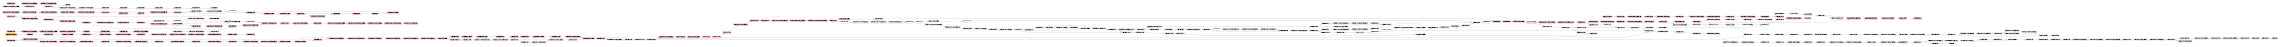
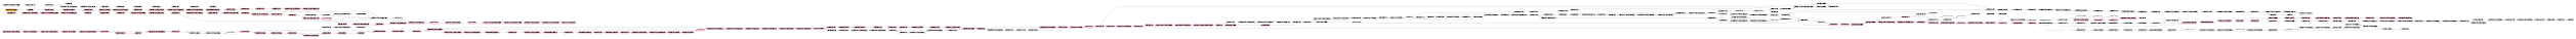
  digraph {
    fontname=Lato
    rankdir=LR
    node [fillcolor=white fontname=Lato fontweight=bold shape=box style="rounded,filled"]
    edge [fontname=Lato]
    n1 [fillcolor=pink label="0x10010DC: push ebp\l"]
    n2 [fillcolor=pink label="0x10010DD: mov ebp, esp\l"]
    n3 [fillcolor=pink label="0x10010DF: sub esp, 0x400\l"]
    n4 [fillcolor=pink label="0x10010E5: push ebx\l"]
    n5 [fillcolor=pink label="0x10010E6: push esi\l"]
    n6 [fillcolor=pink label="0x10010E7: push edi\l"]
    n7 [fillcolor=pink label="0x10010E8: push 0x1002040\l"]
    n8 [fillcolor=pink label="0x10010ED: push 0x101\l"]
    n9 [fillcolor=pink label="0x10010F2: call dword ptr [0x1001028]\l"]
    n10 [fillcolor=pink label="0x10010F8: cmp eax, 0xffffffff\l"]
    n11 [fillcolor=pink label="0x10010FB: jnz 0x13\l"]
    n12 [label="0x10010FD: call dword ptr [0x100100c]\l"]
    n13 [fillcolor=pink label="0x100110E: mov edi, dword ptr [ebp+0xc]\l"]
    n14 [label="0x1001103: push eax\l"]
    n15 [fillcolor=pink label="0x1001111: xor ebx, ebx\l"]
    n16 [label="0x1001104: push 0x2713\l"]
    n17 [label="0x1001109: call 0x330\l"]
    n18 [label="0x1001439: push ebp\l"]
    n19 [label="0x100143A: mov ebp, esp\l"]
    n20 [fillcolor=pink label="0x1001113: mov esi, 0x10010ac\l"]
    n21 [fillcolor=pink label="0x1001118: jmp 0x9\l"]
    n22 [fillcolor=pink label="0x1001121: push esi\l"]
    n23 [fillcolor=pink label="0x1001122: push edi\l"]
    n24 [label="0x100111A: cmp al, 0x73\l"]
    n25 [label="0x100111C: jnz 0x26\l"]
    n26 [label="0x100111E: xor ebx, ebx\l"]
    n27 [label="0x1001142: push 0x2710\l"]
    n28 [label="0x1001120: inc ebx\l"]
    n29 [label="0x1001147: push 0x2\l"]
    n30 [fillcolor=pink label="0x1001123: push dword ptr [ebp+0x8]\l"]
    n31 [fillcolor=pink label="0x1001126: call 0x34f\l"]
    n32 [fillcolor=pink label="0x100112B: cmp eax, 0xffffffff\l"]
    n33 [fillcolor=pink label="0x1001475: push esi\l"]
    n34 [fillcolor=pink label="0x100112E: jnz 0xffffffec\l"]
    n35 [fillcolor=pink label="0x1001476: mov esi, dword ptr [0x1002004]\l"]
    n36 [fillcolor=pink label="0x1001130: mov eax, dword ptr [0x1002004]\l"]
    n37 [fillcolor=pink label="0x1001135: cmp dword ptr [edi+eax*4], 0x0\l"]
    n38 [fillcolor=pink label="0x1001139: jz 0x1b\l"]
    n39 [label="0x100113B: push 0x2714\l"]
    n40 [fillcolor=pink label="0x1001154: push 0x400\l"]
    n41 [label="0x1001140: jmp 0x7\l"]
    n42 [fillcolor=pink label="0x1001159: lea eax, ptr [ebp-0x400]\l"]
    n43 [label="0x1001149: call 0x281\l"]
    n44 [label="0x100114E: pop ecx\l"]
    n45 [label="0x10013CA: push ebp\l"]
    n46 [label="0x100114F: pop ecx\l"]
    n47 [label="0x10013CB: mov ebp, esp\l"]
    n48 [label="0x1001150: push 0x1\l"]
    n49 [label="0x1001152: jmp 0x7e\l"]
    n50 [fillcolor=pink label="0x10011D0: call dword ptr [0x1001074]\l"]
    n51 [label="0x10011D6: int3 \l"]
    n52 [fillcolor=pink label="0x100115F: push eax\l"]
    n53 [fillcolor=pink label="0x1001160: call dword ptr [0x1001024]\l"]
    n54 [fillcolor=pink label="0x1001166: test eax, eax\l"]
    n55 [fillcolor=pink label="0x1001168: jnl 0x15\l"]
    n56 [label="0x100116A: call dword ptr [0x100100c]\l"]
    n57 [fillcolor=pink label="0x100117D: test ebx, ebx\l"]
    n58 [label="0x1001170: push eax\l"]
    n59 [fillcolor=pink label="0x100117F: jz 0x1a\l"]
    n60 [label="0x1001171: push 0x2712\l"]
    n61 [label="0x1001176: call 0x2c3\l"]
    n62 [label="0x100117B: jmp 0xffffffd5\l"]
    n63 [label="0x1001181: lea eax, ptr [ebp-0x400]\l"]
    n64 [fillcolor=pink label="0x1001199: lea eax, ptr [ebp-0x400]\l"]
    n65 [label="0x1001187: push 0x2e\l"]
    n66 [fillcolor=pink label="0x100119F: lea edx, ptr [eax+0x1]\l"]
    n67 [label="0x1001189: push eax\l"]
    n68 [label="0x100118A: call dword ptr [0x100106c]\l"]
    n69 [label="0x1001190: test eax, eax\l"]
    n70 [label="0x1001192: pop ecx\l"]
    n71 [label="0x1001193: pop ecx\l"]
    n72 [label="0x1001194: jz 0x5\l"]
    n73 [label="0x1001196: and byte ptr [eax], 0x0\l"]
    n74 [fillcolor=pink label="0x10011A2: mov cl, byte ptr [eax]\l"]
    n75 [fillcolor=pink label="0x10011A4: inc eax\l"]
    n76 [fillcolor=pink label="0x10011A5: test cl, cl\l"]
+   n77 [fillcolor=pink label="0x10011A7: jnz 0xfffffffb\l"]
    n78 [fillcolor=pink label="0x10011A9: sub eax, edx\l"]
    n79 [fillcolor=pink label="0x10011AB: push eax\l"]
    n80 [fillcolor=pink label="0x10011AC: lea eax, ptr [ebp-0x400]\l"]
    n81 [fillcolor=pink label="0x10011B2: push eax\l"]
    n82 [fillcolor=pink label="0x10011B3: lea eax, ptr [ebp-0x400]\l"]
    n83 [fillcolor=pink label="0x10011B9: push eax\l"]
    n84 [fillcolor=pink label="0x10011BA: call dword ptr [0x100101c]\l"]
    n85 [fillcolor=pink label="0x10011C0: lea eax, ptr [ebp-0x400]\l"]
-   n86 [fillcolor=pink label="0x10011C6: push eax\l"]
    n87 [fillcolor=pink label="0x10011C7: call dword ptr [0x1001070]\l"]
    n88 [fillcolor=pink label="0x10011CD: pop ecx\l"]
    n89 [fillcolor=pink label="0x10011CE: push 0x0\l"]
    n90 [fillcolor=pink label="0x10011D7: push 0x28\l"]
    n91 [fillcolor=pink label="0x10011D9: push 0x10010b0\l"]
    n92 [fillcolor=pink label="0x10011DE: call 0x196\l"]
    n93 [fillcolor=pink label="0x10011E3: xor edi, edi\l"]
    n94 [fillcolor=pink label="0x1001374: push 0x10013c4\l"]
    n95 [fillcolor=pink label="0x10011E5: push edi\l"]
    n96 [fillcolor=pink label="0x1001379: mov eax, dword ptr fs:[0x0]\l"]
    n97 [fillcolor=pink label="0x10011E6: call dword ptr [0x1001008]\l"]
+   n98 [fillcolor=pink label="0x10011EC: cmp word ptr [eax], 0x5a4d\l"]
    n99 [fillcolor=pink label="0x10011F1: jnz 0x21\l"]
    n100 [fillcolor=pink label="0x10011F3: mov ecx, dword ptr [eax+0x3c]\l"]
    n101 [label="0x1001212: mov dword ptr [ebp-0x1c], edi\l"]
    n102 [fillcolor=pink label="0x10011F6: add ecx, eax\l"]
    n103 [label="0x1001215: jmp 0x29\l"]
    n104 [fillcolor=pink label="0x10011F8: cmp dword ptr [ecx], 0x4550\l"]
    n105 [fillcolor=pink label="0x10011FE: jnz 0x14\l"]
    n106 [fillcolor=pink label="0x1001200: movzx eax, word ptr [ecx+0x18]\l"]
    n107 [fillcolor=pink label="0x1001204: cmp eax, 0x10b\l"]
    n108 [fillcolor=pink label="0x1001209: jz 0x21\l"]
    n109 [label="0x100120B: cmp eax, 0x20b\l"]
    n110 [fillcolor=pink label="0x100122A: cmp dword ptr [ecx+0x74], 0xe\l"]
    n111 [label="0x1001210: jz 0x7\l"]
    n112 [fillcolor=pink label="0x100122E: jbe 0xffffffe4\l"]
    n113 [label="0x1001217: cmp dword ptr [ecx+0x84], 0xe\l"]
    n114 [label="0x100121E: jbe 0xfffffff4\l"]
    n115 [fillcolor=pink label="0x100123E: mov dword ptr [ebp-0x4], edi\l"]
    n116 [fillcolor=pink label="0x1001241: push 0x1\l"]
    n117 [label="0x1001220: xor eax, eax\l"]
    n118 [label="0x1001222: cmp dword ptr [ecx+0xf8], edi\l"]
    n119 [label="0x1001228: jmp 0x10\l"]
    n120 [fillcolor=pink label="0x1001238: setnz al\l"]
    n121 [fillcolor=pink label="0x100123B: mov dword ptr [ebp-0x1c], eax\l"]
    n122 [fillcolor=pink label="0x1001230: xor eax, eax\l"]
    n123 [fillcolor=pink label="0x1001232: cmp dword ptr [ecx+0xe8], edi\l"]
    n124 [fillcolor=pink label="0x1001243: call dword ptr [0x1001038]\l"]
    n125 [fillcolor=pink label="0x1001249: pop ecx\l"]
    n126 [fillcolor=pink label="0x100124A: or dword ptr [0x10021d0], 0xffffffff\l"]
    n127 [fillcolor=pink label="0x1001251: or dword ptr [0x10021d4], 0xffffffff\l"]
    n128 [fillcolor=pink label="0x1001258: call dword ptr [0x1001034]\l"]
    n129 [fillcolor=pink label="0x100125E: mov ecx, dword ptr [0x100202c]\l"]
    n130 [fillcolor=pink label="0x1001264: mov dword ptr [eax], ecx\l"]
    n131 [fillcolor=pink label="0x100126C: mov ecx, dword ptr [0x1002028]\l"]
    n132 [fillcolor=pink label="0x1001272: mov dword ptr [eax], ecx\l"]
    n133 [fillcolor=pink label="0x1001274: mov eax, dword ptr [0x1001044]\l"]
    n134 [fillcolor=pink label="0x1001279: mov eax, dword ptr [eax]\l"]
    n135 [fillcolor=pink label="0x100127B: mov dword ptr [0x10021d8], eax\l"]
    n136 [fillcolor=pink label="0x1001280: call 0xf0\l"]
    n137 [fillcolor=pink label="0x1001285: cmp dword ptr [0x1002000], edi\l"]
    n138 [fillcolor=pink label="0x1001370: xor eax, eax\l"]
    n139 [fillcolor=pink label="0x100128B: jnz 0xe\l"]
    n140 [fillcolor=pink label="0x1001372: ret \l"]
    n141 [label="0x100128D: push 0x1001370\l"]
    n142 [fillcolor=pink label="0x1001299: call 0xc5\l"]
    n143 [label="0x1001292: call dword ptr [0x1001058]\l"]
    n144 [fillcolor=pink label="0x100129E: push 0x1001088\l"]
    n145 [fillcolor=pink label="0x100135E: push 0x30000\l"]
    n146 [label="0x1001298: pop ecx\l"]
+   n147 [fillcolor=pink label="0x10012A3: push 0x1001084\l"]
    n148 [fillcolor=pink label="0x1001363: push 0x10000\l"]
    n149 [fillcolor=pink label="0x10012A8: call 0xb0\l"]
    n150 [fillcolor=pink label="0x10012AD: mov eax, dword ptr [0x1002024]\l"]
    n151 [fillcolor=pink label="0x1001358: jmp dword ptr [0x100105c]\l"]
    n152 [fillcolor=pink label="0x10012B2: mov dword ptr [ebp-0x20], eax\l"]
    n153 [fillcolor=pink label="0x10012E3: mov eax, dword ptr [ebp-0x24]\l"]
    n154 [fillcolor=pink label="0x10012B5: lea eax, ptr [ebp-0x20]\l"]
    n155 [fillcolor=pink label="0x10012B8: push eax\l"]
    n156 [fillcolor=pink label="0x10012B9: push dword ptr [0x1002020]\l"]
    n157 [fillcolor=pink label="0x10012BF: lea eax, ptr [ebp-0x24]\l"]
    n158 [fillcolor=pink label="0x10012C2: push eax\l"]
    n159 [fillcolor=pink label="0x10012C3: lea eax, ptr [ebp-0x28]\l"]
    n160 [fillcolor=pink label="0x10012C6: push eax\l"]
    n161 [fillcolor=pink label="0x10012C7: lea eax, ptr [ebp-0x2c]\l"]
    n162 [fillcolor=pink label="0x10012CA: push eax\l"]
    n163 [fillcolor=pink label="0x10012CB: call dword ptr [0x1001060]\l"]
    n164 [fillcolor=pink label="0x10012D1: mov dword ptr [ebp-0x30], eax\l"]
    n165 [fillcolor=pink label="0x10012D4: push 0x1001080\l"]
    n166 [fillcolor=pink label="0x10012D9: push 0x100107c\l"]
    n167 [fillcolor=pink label="0x10012DE: call 0x7a\l"]
    n168 [fillcolor=pink label="0x10012E6: mov ecx, dword ptr [0x1001064]\l"]
    n169 [fillcolor=pink label="0x10012EC: mov dword ptr [ecx], eax\l"]
    n170 [fillcolor=pink label="0x10012EE: push dword ptr [ebp-0x24]\l"]
    n171 [fillcolor=pink label="0x10012F1: push dword ptr [ebp-0x28]\l"]
    n172 [fillcolor=pink label="0x10012F4: push dword ptr [ebp-0x2c]\l"]
    n173 [fillcolor=pink label="0x10012F7: call 0xfffffde5\l"]
    n174 [label="0x10012FC: add esp, 0x30\l"]
    n175 [label="0x10012FF: mov esi, eax\l"]
    n176 [label="0x1001301: mov dword ptr [ebp-0x34], esi\l"]
    n177 [label="0x1001304: cmp dword ptr [ebp-0x1c], edi\l"]
    n178 [label="0x1001307: jnz 0x9\l"]
    n179 [label="0x1001309: push esi\l"]
    n180 [label="0x1001310: call dword ptr [0x1001040]\l"]
    n181 [label="0x100130A: call dword ptr [0x1001074]\l"]
    n182 [label="0x1001316: jmp 0x2f\l"]
    n183 [label="0x1001345: or dword ptr [ebp-0x4], 0xffffffff\l"]
    n184 [label="0x1001349: mov eax, esi\l"]
    n185 [label="0x100134B: call 0x62\l"]
    n186 [label="0x1001350: ret \l"]
    n187 [label="0x10013AD: mov ecx, dword ptr [ebp-0x10]\l"]
    n188 [label="0x10013B0: mov dword ptr fs:[0x0], ecx\l"]
    n189 [fillcolor=pink label="0x1001368: call 0x56\l"]
    n190 [fillcolor=pink label="0x100136D: pop ecx\l"]
    n191 [fillcolor=pink label="0x10013BE: jmp dword ptr [0x100103c]\l"]
    n192 [fillcolor=pink label="0x100136E: pop ecx\l"]
    n193 [fillcolor=pink label="0x100136F: ret \l"]
    n194 [fillcolor=pink label="0x100137F: push eax\l"]
    n195 [fillcolor=pink label="0x1001380: mov dword ptr fs:[0x0], esp\l"]
    n196 [fillcolor=pink label="0x1001387: mov eax, dword ptr [esp+0x10]\l"]
    n197 [fillcolor=pink label="0x100138B: mov dword ptr [esp+0x10], ebp\l"]
    n198 [fillcolor=pink label="0x100138F: lea ebp, ptr [esp+0x10]\l"]
    n199 [fillcolor=pink label="0x1001393: sub esp, eax\l"]
    n200 [fillcolor=pink label="0x1001395: push ebx\l"]
+   n201 [fillcolor=pink label="0x1001396: push esi\l"]
    n202 [fillcolor=pink label="0x1001397: push edi\l"]
    n203 [fillcolor=pink label="0x1001398: mov eax, dword ptr [ebp-0x8]\l"]
    n204 [fillcolor=pink label="0x100139B: mov dword ptr [ebp-0x18], esp\l"]
    n205 [fillcolor=pink label="0x100139E: push eax\l"]
    n206 [fillcolor=pink label="0x100139F: mov eax, dword ptr [ebp-0x4]\l"]
    n207 [fillcolor=pink label="0x10013A2: mov dword ptr [ebp-0x4], 0xffffffff\l"]
    n208 [fillcolor=pink label="0x10013A9: mov dword ptr [ebp-0x8], eax\l"]
    n209 [fillcolor=pink label="0x10013AC: ret \l"]
    n210 [label="0x10013B7: pop ecx\l"]
    n211 [label="0x10013B8: pop edi\l"]
    n212 [label="0x10013B9: pop esi\l"]
    n213 [label="0x10013BA: pop ebx\l"]
    n214 [label="0x10013BB: leave \l"]
    n215 [label="0x10013BC: push ecx\l"]
    n216 [label="0x10013BD: ret \l"]
    n217 [label="0x10013CD: push ecx\l"]
    n218 [label="0x10013CE: push ecx\l"]
    n219 [label="0x10013CF: lea eax, ptr [ebp+0x10]\l"]
    n220 [label="0x10013D2: mov dword ptr [ebp-0x8], eax\l"]
    n221 [label="0x10013D5: lea eax, ptr [ebp-0x8]\l"]
    n222 [label="0x10013D8: push eax\l"]
    n223 [label="0x10013D9: push 0x0\l"]
    n224 [label="0x10013DB: lea eax, ptr [ebp-0x4]\l"]
    n225 [label="0x10013DE: push eax\l"]
    n226 [label="0x10013DF: push 0x0\l"]
    n227 [label="0x10013E1: push dword ptr [ebp+0xc]\l"]
    n228 [label="0x10013E4: push dword ptr [0x1002030]\l"]
    n229 [label="0x10013EA: push 0x900\l"]
    n230 [label="0x10013EF: call dword ptr [0x1001000]\l"]
    n231 [label="0x10013F5: test eax, eax\l"]
    n232 [label="0x10013F7: jnz 0x4\l"]
    n233 [label="0x10013F9: leave \l"]
    n234 [label="0x10013FB: mov eax, dword ptr [ebp-0x4]\l"]
    n235 [label="0x10013FA: ret \l"]
    n236 [label="0x10013FE: lea edx, ptr [eax+0x1]\l"]
    n237 [label="0x1001401: mov cl, byte ptr [eax]\l"]
-   n238 [label="0x1001403: inc eax\l"]
    n239 [label="0x1001404: test cl, cl\l"]
    n240 [label="0x1001406: jnz 0xfffffffb\l"]
    n241 [label="0x1001408: push esi\l"]
    n242 [label="0x1001409: sub eax, edx\l"]
    n243 [label="0x100140B: mov esi, eax\l"]
    n244 [label="0x100140D: push esi\l"]
    n245 [label="0x100140E: push dword ptr [ebp-0x4]\l"]
    n246 [label="0x1001411: push dword ptr [ebp-0x4]\l"]
    n247 [label="0x1001414: call dword ptr [0x100101c]\l"]
    n248 [label="0x100141A: push esi\l"]
    n249 [label="0x100141B: push dword ptr [ebp-0x4]\l"]
    n250 [label="0x100141E: push dword ptr [ebp+0x8]\l"]
    n251 [label="0x1001421: call 0x13f\l"]
    n252 [label="0x1001426: add esp, 0xc\l"]
    n253 [label="0x1001560: jmp dword ptr [0x1001068]\l"]
    n254 [label="0x1001429: push dword ptr [ebp-0x4]\l"]
    n255 [label="0x100142C: mov esi, eax\l"]
    n256 [label="0x100142E: call dword ptr [0x1001004]\l"]
    n257 [label="0x1001434: mov eax, esi\l"]
    n258 [label="0x1001436: pop esi\l"]
    n259 [label="0x1001437: leave \l"]
    n260 [label="0x1001438: ret \l"]
    n261 [label="0x100143C: xor eax, eax\l"]
    n262 [label="0x100143E: push eax\l"]
    n263 [label="0x100143F: push eax\l"]
    n264 [label="0x1001440: lea ecx, ptr [ebp+0x8]\l"]
    n265 [label="0x1001443: push ecx\l"]
    n266 [label="0x1001444: push eax\l"]
    n267 [label="0x1001445: push dword ptr [ebp+0x8]\l"]
    n268 [label="0x1001448: push dword ptr [0x1002030]\l"]
    n269 [label="0x100144E: push 0x900\l"]
    n270 [label="0x1001453: call dword ptr [0x1001000]\l"]
    n271 [label="0x1001459: test eax, eax\l"]
    n272 [label="0x100145B: jz 0x16\l"]
    n273 [label="0x100145D: push dword ptr [ebp+0xc]\l"]
    n274 [label="0x1001471: pop ebp\l"]
    n275 [label="0x1001460: push dword ptr [ebp+0x8]\l"]
    n276 [label="0x1001472: ret 0x8\l"]
    n277 [label="0x1001463: call 0x103\l"]
    n278 [label="0x1001468: push dword ptr [ebp+0x8]\l"]
    n279 [label="0x1001566: jmp dword ptr [0x1001014]\l"]
    n280 [label="0x100146B: call dword ptr [0x1001004]\l"]
    n281 [fillcolor=pink label="0x100147C: cmp esi, dword ptr [esp+0x8]\l"]
    n282 [fillcolor=pink label="0x1001480: mov dword ptr [0x10021dc], 0x1002034\l"]
    n283 [fillcolor=pink label="0x100148A: jl 0xa\l"]
    n284 [fillcolor=pink label="0x100148C: or eax, 0xffffffff\l"]
    n285 [label="0x1001494: push ebx\l"]
    n286 [fillcolor=pink label="0x100148F: jmp 0xcd\l"]
    n287 [label="0x1001495: mov ebx, dword ptr [esp+0x10]\l"]
    n288 [fillcolor=pink label="0x100155C: pop esi\l"]
    n289 [fillcolor=pink label="0x100155D: ret 0xc\l"]
    n290 [label="0x1001499: mov eax, dword ptr [ebx+esi*4]\l"]
    n291 [label="0x100149C: cmp byte ptr [eax], 0x2d\l"]
    n292 [label="0x100149F: push edi\l"]
    n293 [label="0x10014A0: jz 0xa\l"]
    n294 [label="0x10014A2: or eax, 0xffffffff\l"]
    n295 [label="0x10014AA: mov ecx, dword ptr [0x1002008]\l"]
    n296 [label="0x10014A5: jmp 0xb5\l"]
    n297 [label="0x10014B0: mov edi, dword ptr [esp+0x18]\l"]
    n298 [label="0x100155A: pop edi\l"]
    n299 [label="0x100155B: pop ebx\l"]
    n300 [label="0x10014B4: add eax, ecx\l"]
    n301 [label="0x10014B6: mov cl, byte ptr [edi]\l"]
    n302 [label="0x10014B8: test cl, cl\l"]
    n303 [label="0x10014BA: mov dl, byte ptr [eax]\l"]
    n304 [label="0x10014BC: jz 0x12\l"]
    n305 [label="0x10014BE: cmp cl, dl\l"]
    n306 [label="0x10014CE: movsx eax, dl\l"]
    n307 [label="0x10014C0: jz 0x9\l"]
    n308 [label="0x10014D1: push eax\l"]
    n309 [label="0x10014C2: inc edi\l"]
    n310 [label="0x10014C9: cmp byte ptr [edi], 0x0\l"]
    n311 [label="0x10014C3: mov cl, byte ptr [edi]\l"]
    n312 [label="0x10014CC: jnz 0x1a\l"]
    n313 [label="0x10014C5: test cl, cl\l"]
    n314 [label="0x10014C7: jnz 0xfffffff7\l"]
    n315 [label="0x10014E6: cmp byte ptr [edi+0x1], 0x3a\l"]
    n316 [label="0x10014EA: jnz 0x4e\l"]
    n317 [label="0x10014D2: push 0x7d0\l"]
    n318 [label="0x10014D7: push 0x1\l"]
    n319 [label="0x10014D9: call 0xfffffef1\l"]
    n320 [label="0x10014DE: add esp, 0xc\l"]
-   n321 [label="0x10014E1: push 0x3f\l"]
    n322 [label="0x10014E3: pop eax\l"]
    n323 [label="0x10014E4: jmp 0x76\l"]
    n324 [label="0x10014EC: xor ecx, ecx\l"]
    n325 [label="0x1001538: cmp byte ptr [eax+0x1], 0x0\l"]
    n326 [label="0x10014EE: inc eax\l"]
    n327 [label="0x100153C: jnz 0x15\l"]
    n328 [label="0x10014EF: inc ecx\l"]
    n329 [label="0x10014F0: cmp byte ptr [eax], 0x0\l"]
    n330 [label="0x10014F3: jnz 0x12\l"]
    n331 [label="0x10014F5: inc esi\l"]
    n332 [label="0x1001505: test eax, eax\l"]
    n333 [label="0x10014F6: mov dword ptr [0x1002004], esi\l"]
    n334 [label="0x1001507: mov dword ptr [0x10021dc], eax\l"]
    n335 [label="0x10014FC: mov dword ptr [0x1002008], ecx\l"]
    n336 [label="0x1001502: mov eax, dword ptr [ebx+esi*4]\l"]
    n337 [label="0x100150C: jnz 0x1d\l"]
    n338 [label="0x100150E: movsx eax, dl\l"]
    n339 [label="0x1001529: inc esi\l"]
    n340 [label="0x1001511: push eax\l"]
    n341 [label="0x100152A: mov dword ptr [0x1002004], esi\l"]
    n342 [label="0x1001512: push 0x7d1\l"]
    n343 [label="0x1001517: push ecx\l"]
    n344 [label="0x1001518: call 0xfffffeb2\l"]
    n345 [label="0x100151D: mov dword ptr [0x10021dc], 0x1002034\l"]
    n346 [label="0x1001527: jmp 0xffffffb7\l"]
    n347 [label="0x1001530: mov dword ptr [0x1002008], ecx\l"]
    n348 [label="0x1001536: jmp 0x21\l"]
    n349 [label="0x1001557: movsx eax, dl\l"]
    n350 [label="0x100153E: inc esi\l"]
    n351 [label="0x1001551: inc dword ptr [0x1002008]\l"]
    n352 [label="0x100153F: mov dword ptr [0x1002004], esi\l"]
    n353 [label="0x1001545: mov dword ptr [0x1002008], 0x1\l"]
    n354 [label="0x100154F: jmp 0x8\l"]
    n355 [fillcolor=orange label="0x10043BA: push 0x10011d7\l"]
    n356 [fillcolor=pink label="0x10043BF: ret \l"]
    n1 -> n2
    n2 -> n3
    n3 -> n4
    n4 -> n5
    n5 -> n6
    n6 -> n7
    n7 -> n8
    n8 -> n9
    n9 -> n10
    n10 -> n11
    n11 -> n12
    n11 -> n13
    n12 -> n14
    n13 -> n15
    n14 -> n16
    n15 -> n20
    n16 -> n17
    n17 -> n13
    n17 -> n18
    n18 -> n19
    n19 -> n261
    n20 -> n21
    n21 -> n22
    n22 -> n23
    n23 -> n30
    n24 -> n25
    n25 -> n26
    n25 -> n27
    n26 -> n28
    n27 -> n29
    n28 -> n22
    n29 -> n43
    n30 -> n31
    n31 -> n32
    n31 -> n33
    n32 -> n34
    n33 -> n35
    n34 -> n24
    n34 -> n36
    n35 -> n281
    n36 -> n37
    n37 -> n38
    n38 -> n39
    n38 -> n40
    n39 -> n41
    n40 -> n42
    n41 -> n29
    n42 -> n52
    n43 -> n44
    n43 -> n45
    n44 -> n46
    n45 -> n47
    n46 -> n48
    n47 -> n217
    n48 -> n49
    n49 -> n50
    n50 -> n51
    n52 -> n53
    n53 -> n54
    n54 -> n55
    n55 -> n56
    n55 -> n57
    n56 -> n58
    n57 -> n59
    n58 -> n60
    n59 -> n63
    n59 -> n64
    n60 -> n61
    n61 -> n18
    n61 -> n62
    n62 -> n48
    n63 -> n65
    n64 -> n66
    n65 -> n67
    n66 -> n74
    n67 -> n68
    n68 -> n69
    n69 -> n70
    n70 -> n71
    n71 -> n72
    n72 -> n64
    n72 -> n73
    n73 -> n64
    n74 -> n75
    n75 -> n76
+   n76 -> n77
+   n77 -> n74
+   n77 -> n78
    n78 -> n79
    n79 -> n80
    n80 -> n81
    n81 -> n82
    n82 -> n83
    n83 -> n84
    n84 -> n85
-   n85 -> n86
-   n86 -> n87
    n87 -> n88
    n88 -> n89
    n89 -> n50
    n90 -> n91
    n91 -> n92
    n92 -> n93
    n92 -> n94
    n93 -> n95
    n94 -> n96
    n95 -> n97
    n96 -> n194
+   n97 -> n98
+   n98 -> n99
    n99 -> n100
    n99 -> n101
    n100 -> n102
    n101 -> n103
    n102 -> n104
    n103 -> n115
    n104 -> n105
    n105 -> n101
    n105 -> n106
    n106 -> n107
    n107 -> n108
    n108 -> n109
    n108 -> n110
    n109 -> n111
    n110 -> n112
    n111 -> n101
    n111 -> n113
    n112 -> n101
    n112 -> n122
    n113 -> n114
    n114 -> n101
    n115 -> n116
    n116 -> n124
    n117 -> n118
    n118 -> n119
    n119 -> n120
    n120 -> n121
    n121 -> n115
    n122 -> n123
    n123 -> n120
    n124 -> n125
    n125 -> n126
    n126 -> n127
    n127 -> n128
    n128 -> n129
    n129 -> n130
    n131 -> n132
    n132 -> n133
    n133 -> n134
    n134 -> n135
    n135 -> n136
    n136 -> n137
    n136 -> n138
    n137 -> n139
    n138 -> n140
    n139 -> n141
    n139 -> n142
    n140 -> n137
    n141 -> n143
    n142 -> n144
    n142 -> n145
    n143 -> n146
+   n144 -> n147
    n145 -> n148
    n146 -> n142
+   n147 -> n149
    n148 -> n189
    n149 -> n150
    n149 -> n151
    n150 -> n152
    n151 -> n150
    n151 -> n153
    n152 -> n154
    n153 -> n168
    n154 -> n155
    n155 -> n156
    n156 -> n157
    n157 -> n158
    n158 -> n159
    n159 -> n160
    n160 -> n161
    n161 -> n162
    n162 -> n163
    n163 -> n164
    n164 -> n165
    n165 -> n166
    n166 -> n167
    n167 -> n151
    n167 -> n153
    n168 -> n169
    n169 -> n170
    n170 -> n171
    n171 -> n172
    n172 -> n173
    n173 -> n1
    n173 -> n174
    n174 -> n175
    n175 -> n176
    n176 -> n177
    n177 -> n178
    n178 -> n179
    n178 -> n180
    n179 -> n181
    n180 -> n182
    n181 -> n180
    n182 -> n10
    n183 -> n184
    n184 -> n185
    n185 -> n186
    n185 -> n187
    n187 -> n188
    n188 -> n210
    n189 -> n190
    n189 -> n191
    n190 -> n192
    n191 -> n190
    n192 -> n193
    n193 -> n144
    n194 -> n195
    n195 -> n196
    n196 -> n197
    n197 -> n198
    n198 -> n199
    n199 -> n200
+   n200 -> n201
+   n201 -> n202
    n202 -> n203
    n203 -> n204
    n205 -> n206
    n206 -> n207
    n207 -> n208
    n208 -> n209
    n209 -> n93
    n210 -> n211
    n211 -> n212
    n212 -> n213
    n213 -> n214
    n214 -> n215
    n215 -> n216
    n217 -> n218
    n218 -> n219
    n219 -> n220
    n220 -> n221
    n221 -> n222
    n222 -> n223
    n223 -> n224
    n224 -> n225
    n225 -> n226
    n226 -> n227
    n227 -> n228
    n228 -> n229
    n229 -> n230
    n230 -> n231
    n231 -> n232
    n232 -> n233
    n232 -> n234
    n233 -> n235
    n234 -> n236
    n236 -> n237
-   n237 -> n238
-   n238 -> n239
    n239 -> n240
    n240 -> n237
    n240 -> n241
    n241 -> n242
    n242 -> n243
    n243 -> n244
    n244 -> n245
    n245 -> n246
    n246 -> n247
    n247 -> n248
    n248 -> n249
    n249 -> n250
    n250 -> n251
    n251 -> n252
    n251 -> n253
    n252 -> n254
    n254 -> n255
    n255 -> n256
    n256 -> n257
    n257 -> n258
    n258 -> n259
    n259 -> n260
    n261 -> n262
    n262 -> n263
    n263 -> n264
    n264 -> n265
    n265 -> n266
    n266 -> n267
    n267 -> n268
    n268 -> n269
    n269 -> n270
    n270 -> n271
    n271 -> n272
    n272 -> n273
    n272 -> n274
    n273 -> n275
    n274 -> n276
    n275 -> n277
    n277 -> n278
    n277 -> n279
    n278 -> n280
    n280 -> n274
    n281 -> n282
    n282 -> n283
    n283 -> n284
    n283 -> n285
    n284 -> n286
    n285 -> n287
    n286 -> n288
    n287 -> n290
    n288 -> n289
    n289 -> n32
    n290 -> n291
    n291 -> n292
    n292 -> n293
    n293 -> n294
    n293 -> n295
    n294 -> n296
    n295 -> n297
    n296 -> n298
    n297 -> n300
    n298 -> n299
    n299 -> n288
    n300 -> n301
    n301 -> n302
    n302 -> n303
    n303 -> n304
    n304 -> n305
    n304 -> n306
    n305 -> n307
    n306 -> n308
    n307 -> n309
    n307 -> n310
    n308 -> n317
    n309 -> n311
    n310 -> n312
    n311 -> n313
    n312 -> n306
    n312 -> n315
    n313 -> n314
    n314 -> n305
    n314 -> n310
    n315 -> n316
    n316 -> n324
    n316 -> n325
    n317 -> n318
    n318 -> n319
    n319 -> n45
    n319 -> n320
-   n320 -> n321
-   n321 -> n322
    n322 -> n323
    n323 -> n298
    n324 -> n326
    n325 -> n327
    n326 -> n328
    n327 -> n350
    n327 -> n351
    n328 -> n329
    n329 -> n330
    n330 -> n331
    n330 -> n332
    n331 -> n333
    n332 -> n334
    n333 -> n335
    n334 -> n337
    n335 -> n336
    n336 -> n332
    n337 -> n338
    n337 -> n339
    n338 -> n340
    n339 -> n341
    n340 -> n342
    n341 -> n347
    n342 -> n343
    n343 -> n344
    n344 -> n45
    n344 -> n345
    n345 -> n346
    n346 -> n320
    n347 -> n348
    n348 -> n349
    n349 -> n298
    n350 -> n352
    n351 -> n349
    n352 -> n353
    n353 -> n354
    n354 -> n349
    n355 -> n356
    n356 -> n90
  }
